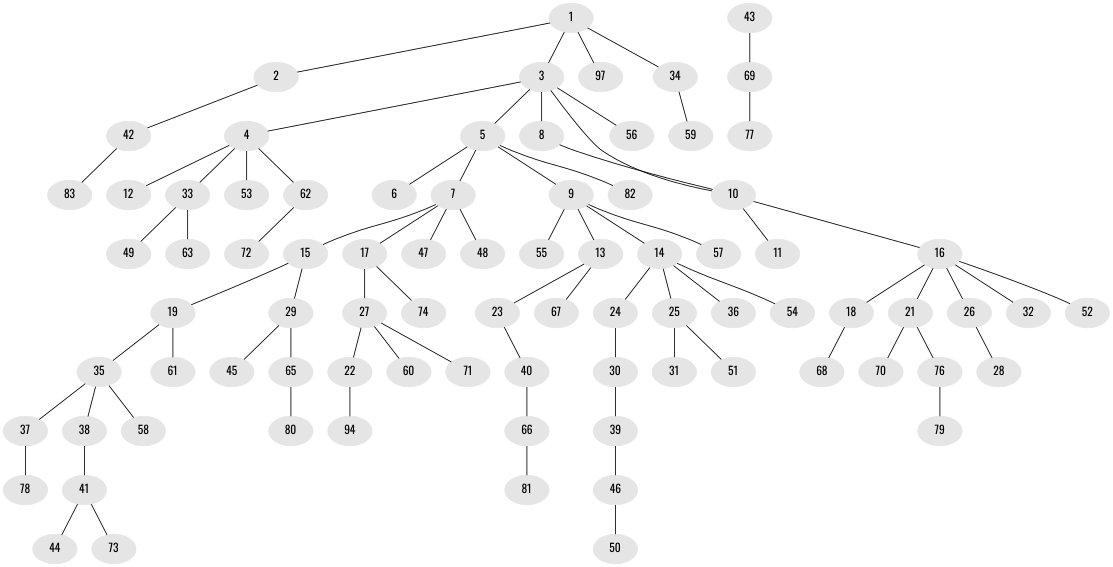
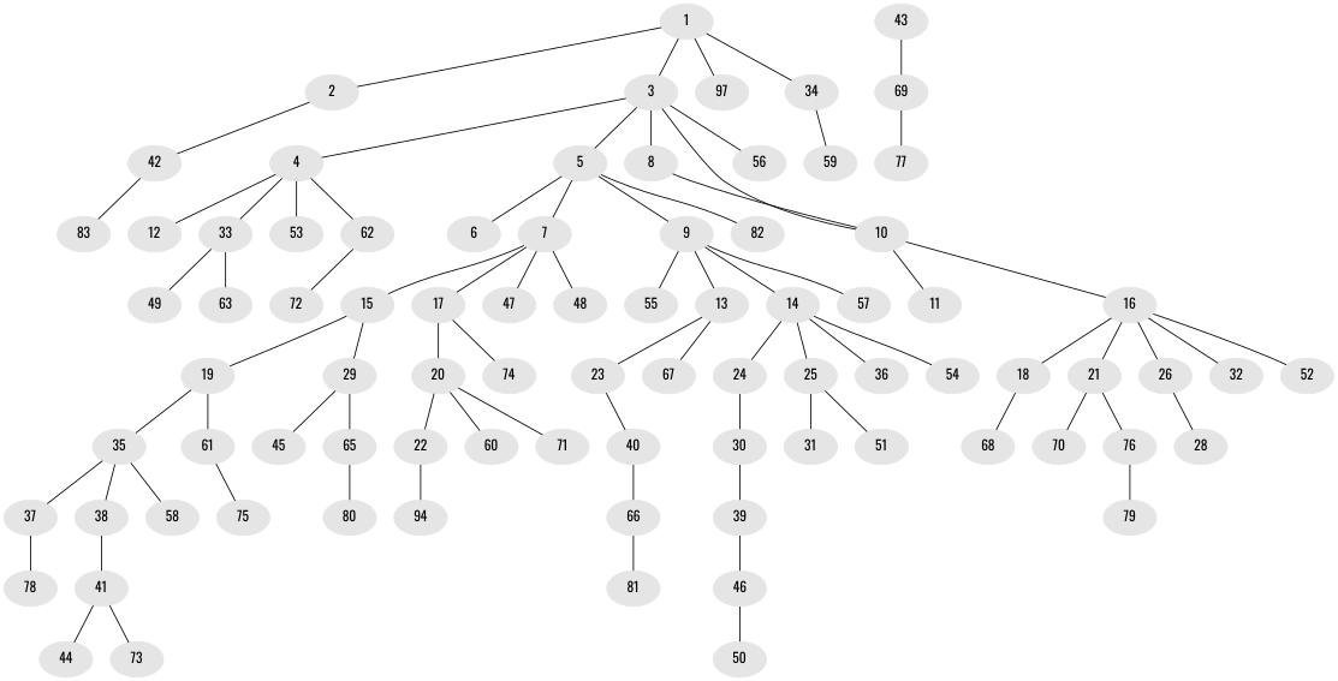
  graph {
    fontname=Oswald
    node [color=gray90 fontname=Oswald style=filled]
    edge [fontname=Oswald]
    1
    2
    3
    n4 [label=97]
    34
    42
    4
    5
    8
    10
    56
    59
    83
    12
    33
    53
    62
    6
    7
    9
    82
    11
    16
    49
    63
    72
    15
    17
    47
    48
    55
    13
    14
    57
    19
    29
-   20 [label=27]
+   20
    74
    43
    69
    23
    67
    24
    25
    36
    54
    18
    21
    26
    32
    52
    40
    30
    31
    51
    35
    61
    45
    65
    68
    70
    76
    28
    22
    60
    71
    37
    38
    58
+   75
    n71 [label=94]
    79
    66
    39
    80
    46
    78
    41
    44
    73
    50
    81
    77
    1 -- 2
    1 -- 3
    1 -- n4
    1 -- 34
    2 -- 42
    3 -- 4
    3 -- 5
    3 -- 8
    3 -- 10
    3 -- 56
    34 -- 59
    42 -- 83
    4 -- 12
    4 -- 33
    4 -- 53
    4 -- 62
    5 -- 6
    5 -- 7
    5 -- 9
    5 -- 82
    8 -- 10
    10 -- 11
    10 -- 16
    33 -- 49
    33 -- 63
    62 -- 72
    7 -- 15
    7 -- 17
    7 -- 47
    7 -- 48
    9 -- 55
    9 -- 13
    9 -- 14
    9 -- 57
    16 -- 18
    16 -- 21
    16 -- 26
    16 -- 32
    16 -- 52
    15 -- 19
    15 -- 29
    17 -- 20
    17 -- 74
    13 -- 23
    13 -- 67
    14 -- 24
    14 -- 25
    14 -- 36
    14 -- 54
    19 -- 35
    19 -- 61
    29 -- 45
    29 -- 65
    20 -- 22
    20 -- 60
    20 -- 71
    43 -- 69
    69 -- 77
    23 -- 40
    24 -- 30
    25 -- 31
    25 -- 51
    18 -- 68
    21 -- 70
    21 -- 76
    26 -- 28
    40 -- 66
    30 -- 39
    35 -- 37
    35 -- 38
    35 -- 58
+   61 -- 75
    65 -- 80
    76 -- 79
    22 -- n71
    37 -- 78
    38 -- 41
    66 -- 81
    39 -- 46
    46 -- 50
    41 -- 44
    41 -- 73
  }
